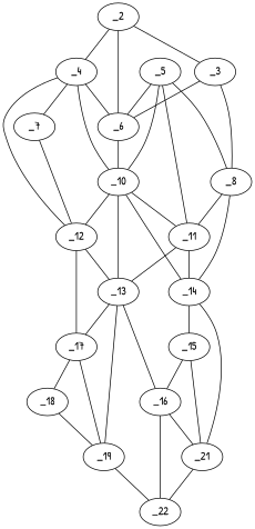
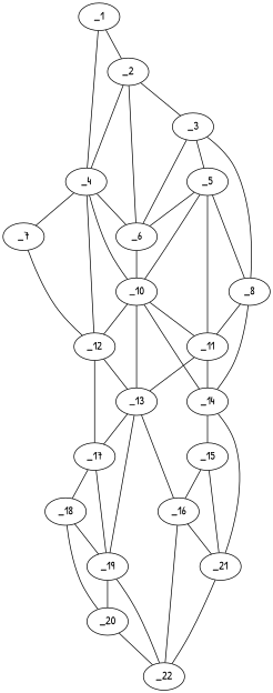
  graph {
    fontname="Patrick Hand"
    node [fontname="Patrick Hand" x=37 y=76]
    edge [fontname="Patrick Hand" valence=2]
+   _1 [x=7]
    _2 [x=9 y=68]
    _4 [x=23 y=81]
    _3 [x=17 y=29]
    _6 [y=39]
    _5 [y=23]
    _8 [x=48 y=13]
    _7 [x=38 y=103]
    _10 [x=63 y=43]
    _12 [x=74 y=95]
    _11 [x=68 y=34]
    _14 [x=98 y=17]
    _13 [x=81 y=37]
    _17 [x=107 y=94]
    _15 [x=102 y=24]
    _21 [x=122 y=38]
    _19 [x=121]
    _16 [x=107 y=30]
    _18 [x=114 y=90]
    _22 [x=124 y=47]
+   _20 [x=121 y=83]
+   _1 -- _2
+   _1 -- _4
    _2 -- _4
    _2 -- _3 [valence=1]
    _2 -- _6
    _4 -- _6
    _4 -- _7
    _4 -- _10
    _4 -- _12
    _3 -- _6 [valence=1]
+   _3 -- _5
    _3 -- _8 [valence=1]
    _6 -- _10
    _5 -- _6
    _5 -- _8 [valence=1]
    _5 -- _10
    _5 -- _11
    _8 -- _11
    _8 -- _14 [valence=1]
    _7 -- _12
    _10 -- _12
    _10 -- _11
    _10 -- _14
    _10 -- _13
    _12 -- _13
    _12 -- _17
    _11 -- _14
    _11 -- _13 [valence=1]
    _14 -- _15
    _14 -- _21 [valence=1]
    _13 -- _17 [valence=1]
    _13 -- _19 [valence=1]
    _13 -- _16
    _17 -- _19 [valence=1]
    _17 -- _18 [valence=1]
    _15 -- _21
    _15 -- _16
    _21 -- _22 [valence=1]
    _19 -- _22
+   _19 -- _20 [valence=1]
    _16 -- _21
    _16 -- _22
    _18 -- _19
+   _18 -- _20 [valence=1]
+   _20 -- _22 [valence=1]
  }
